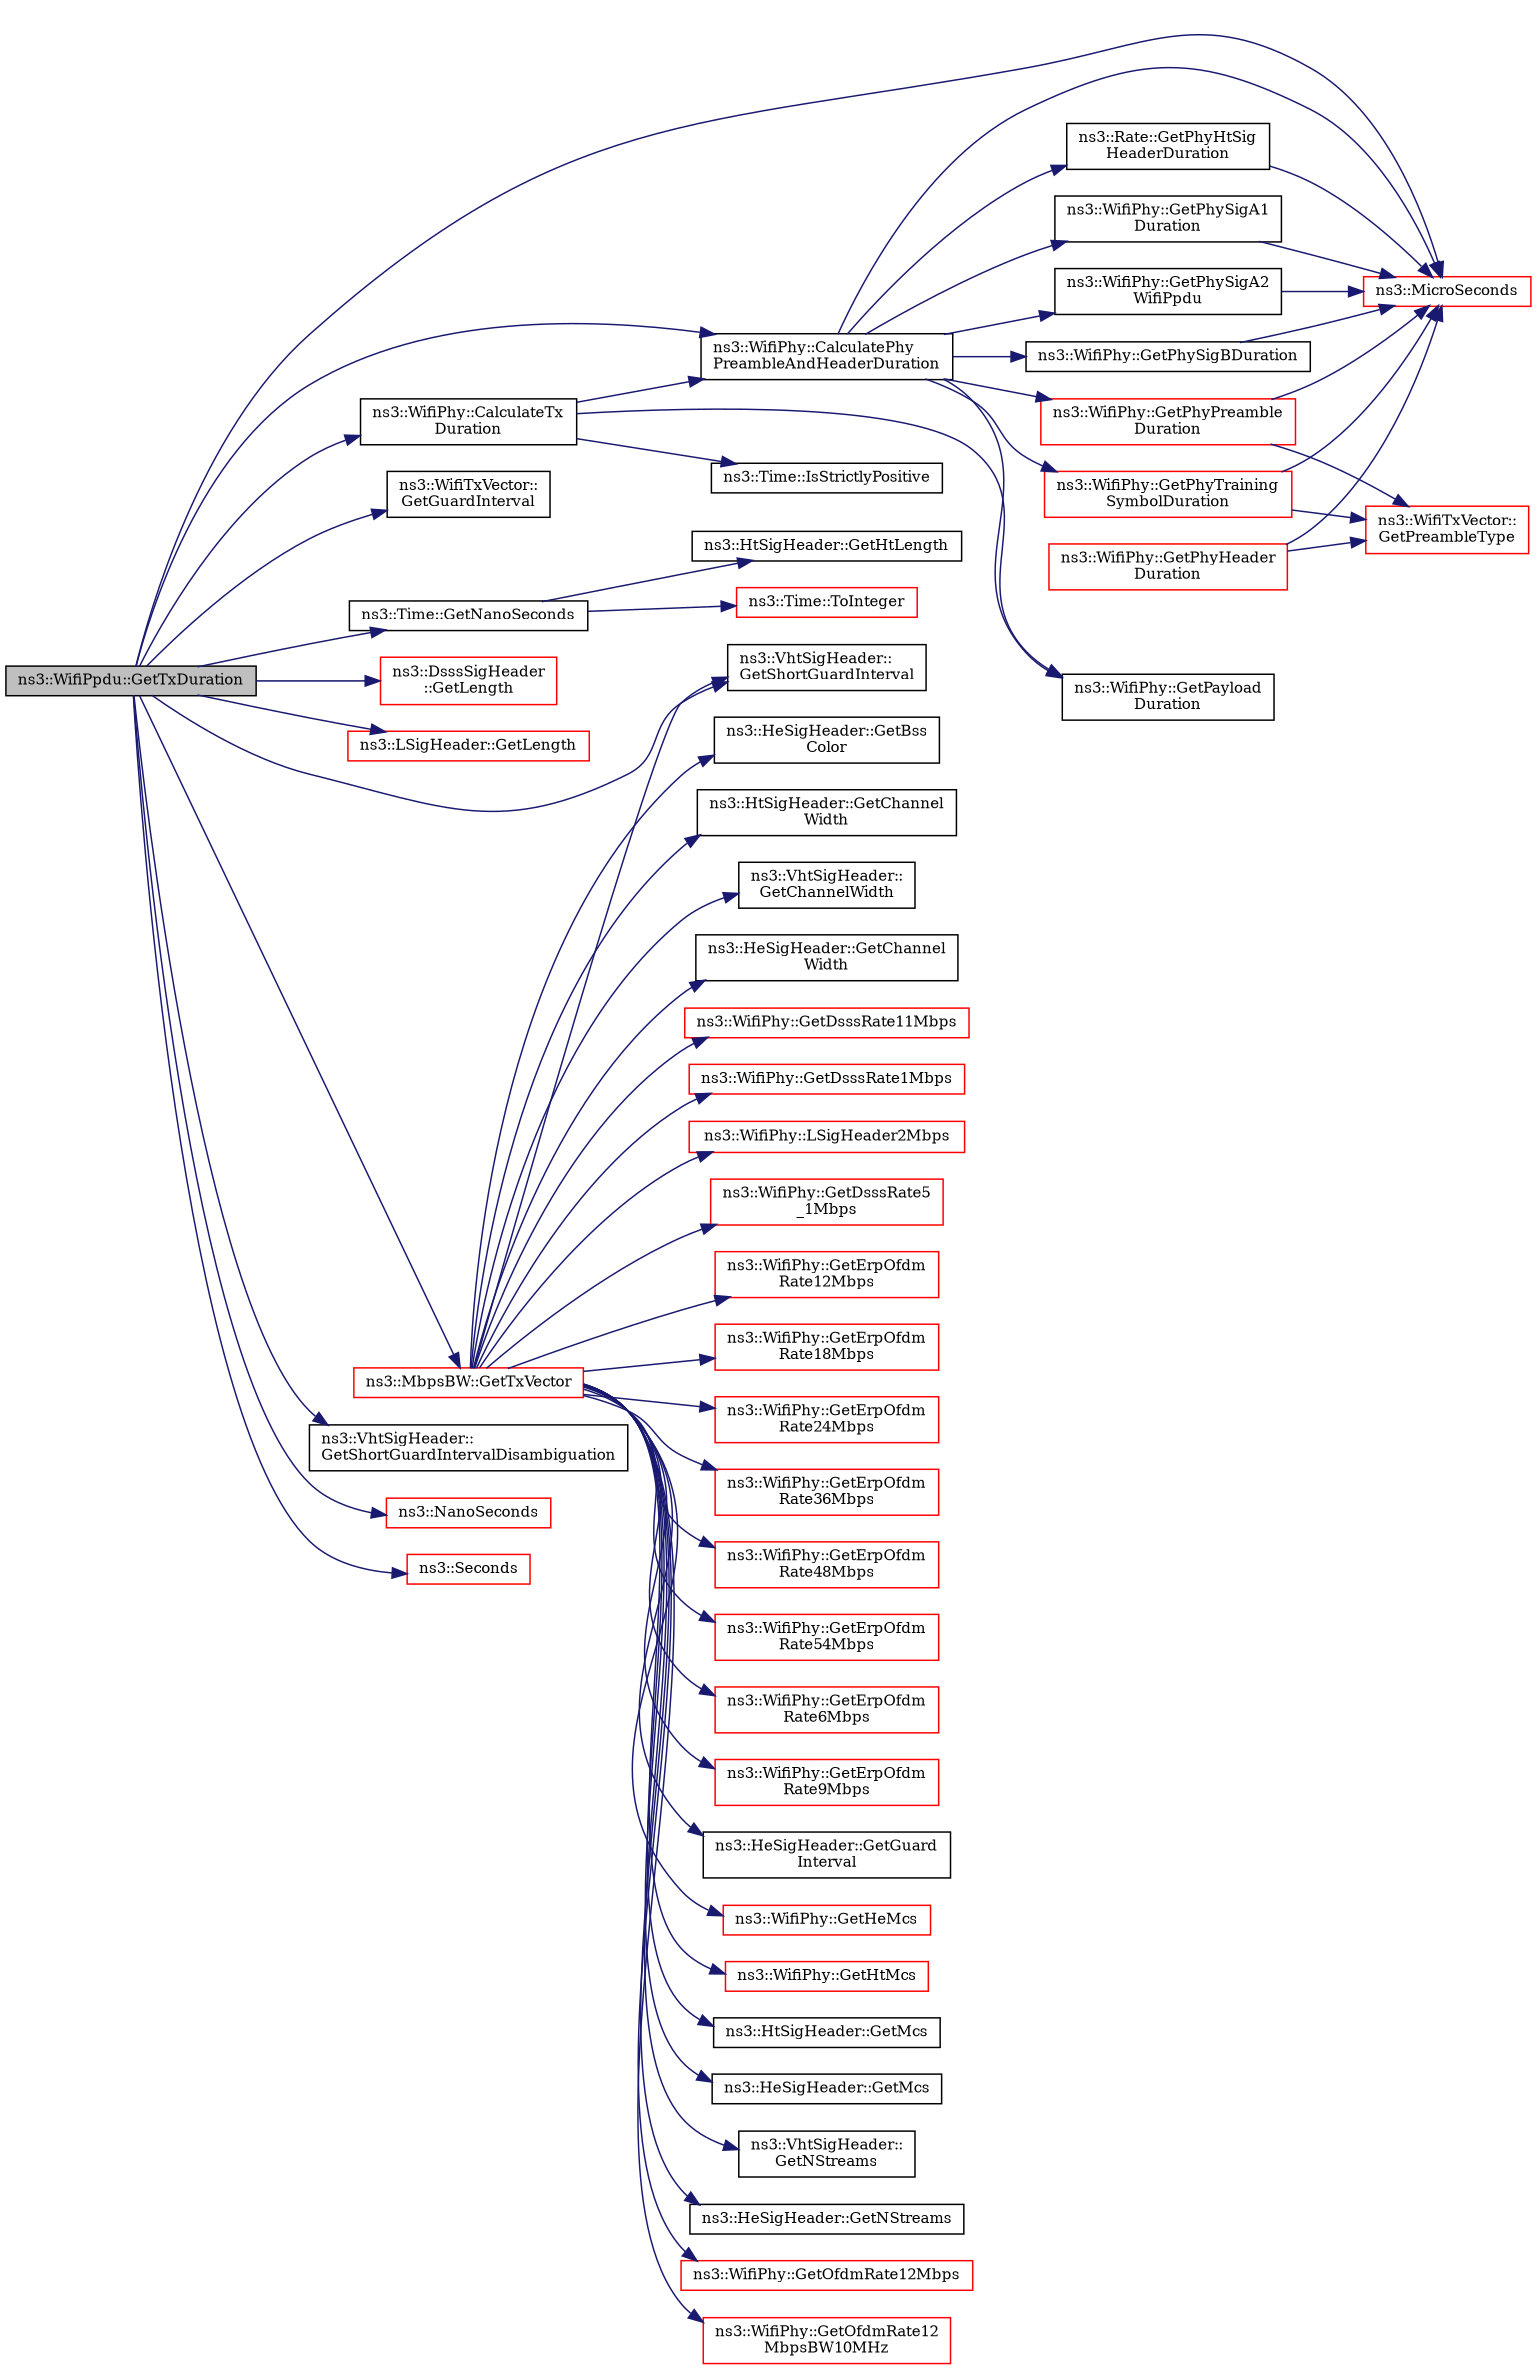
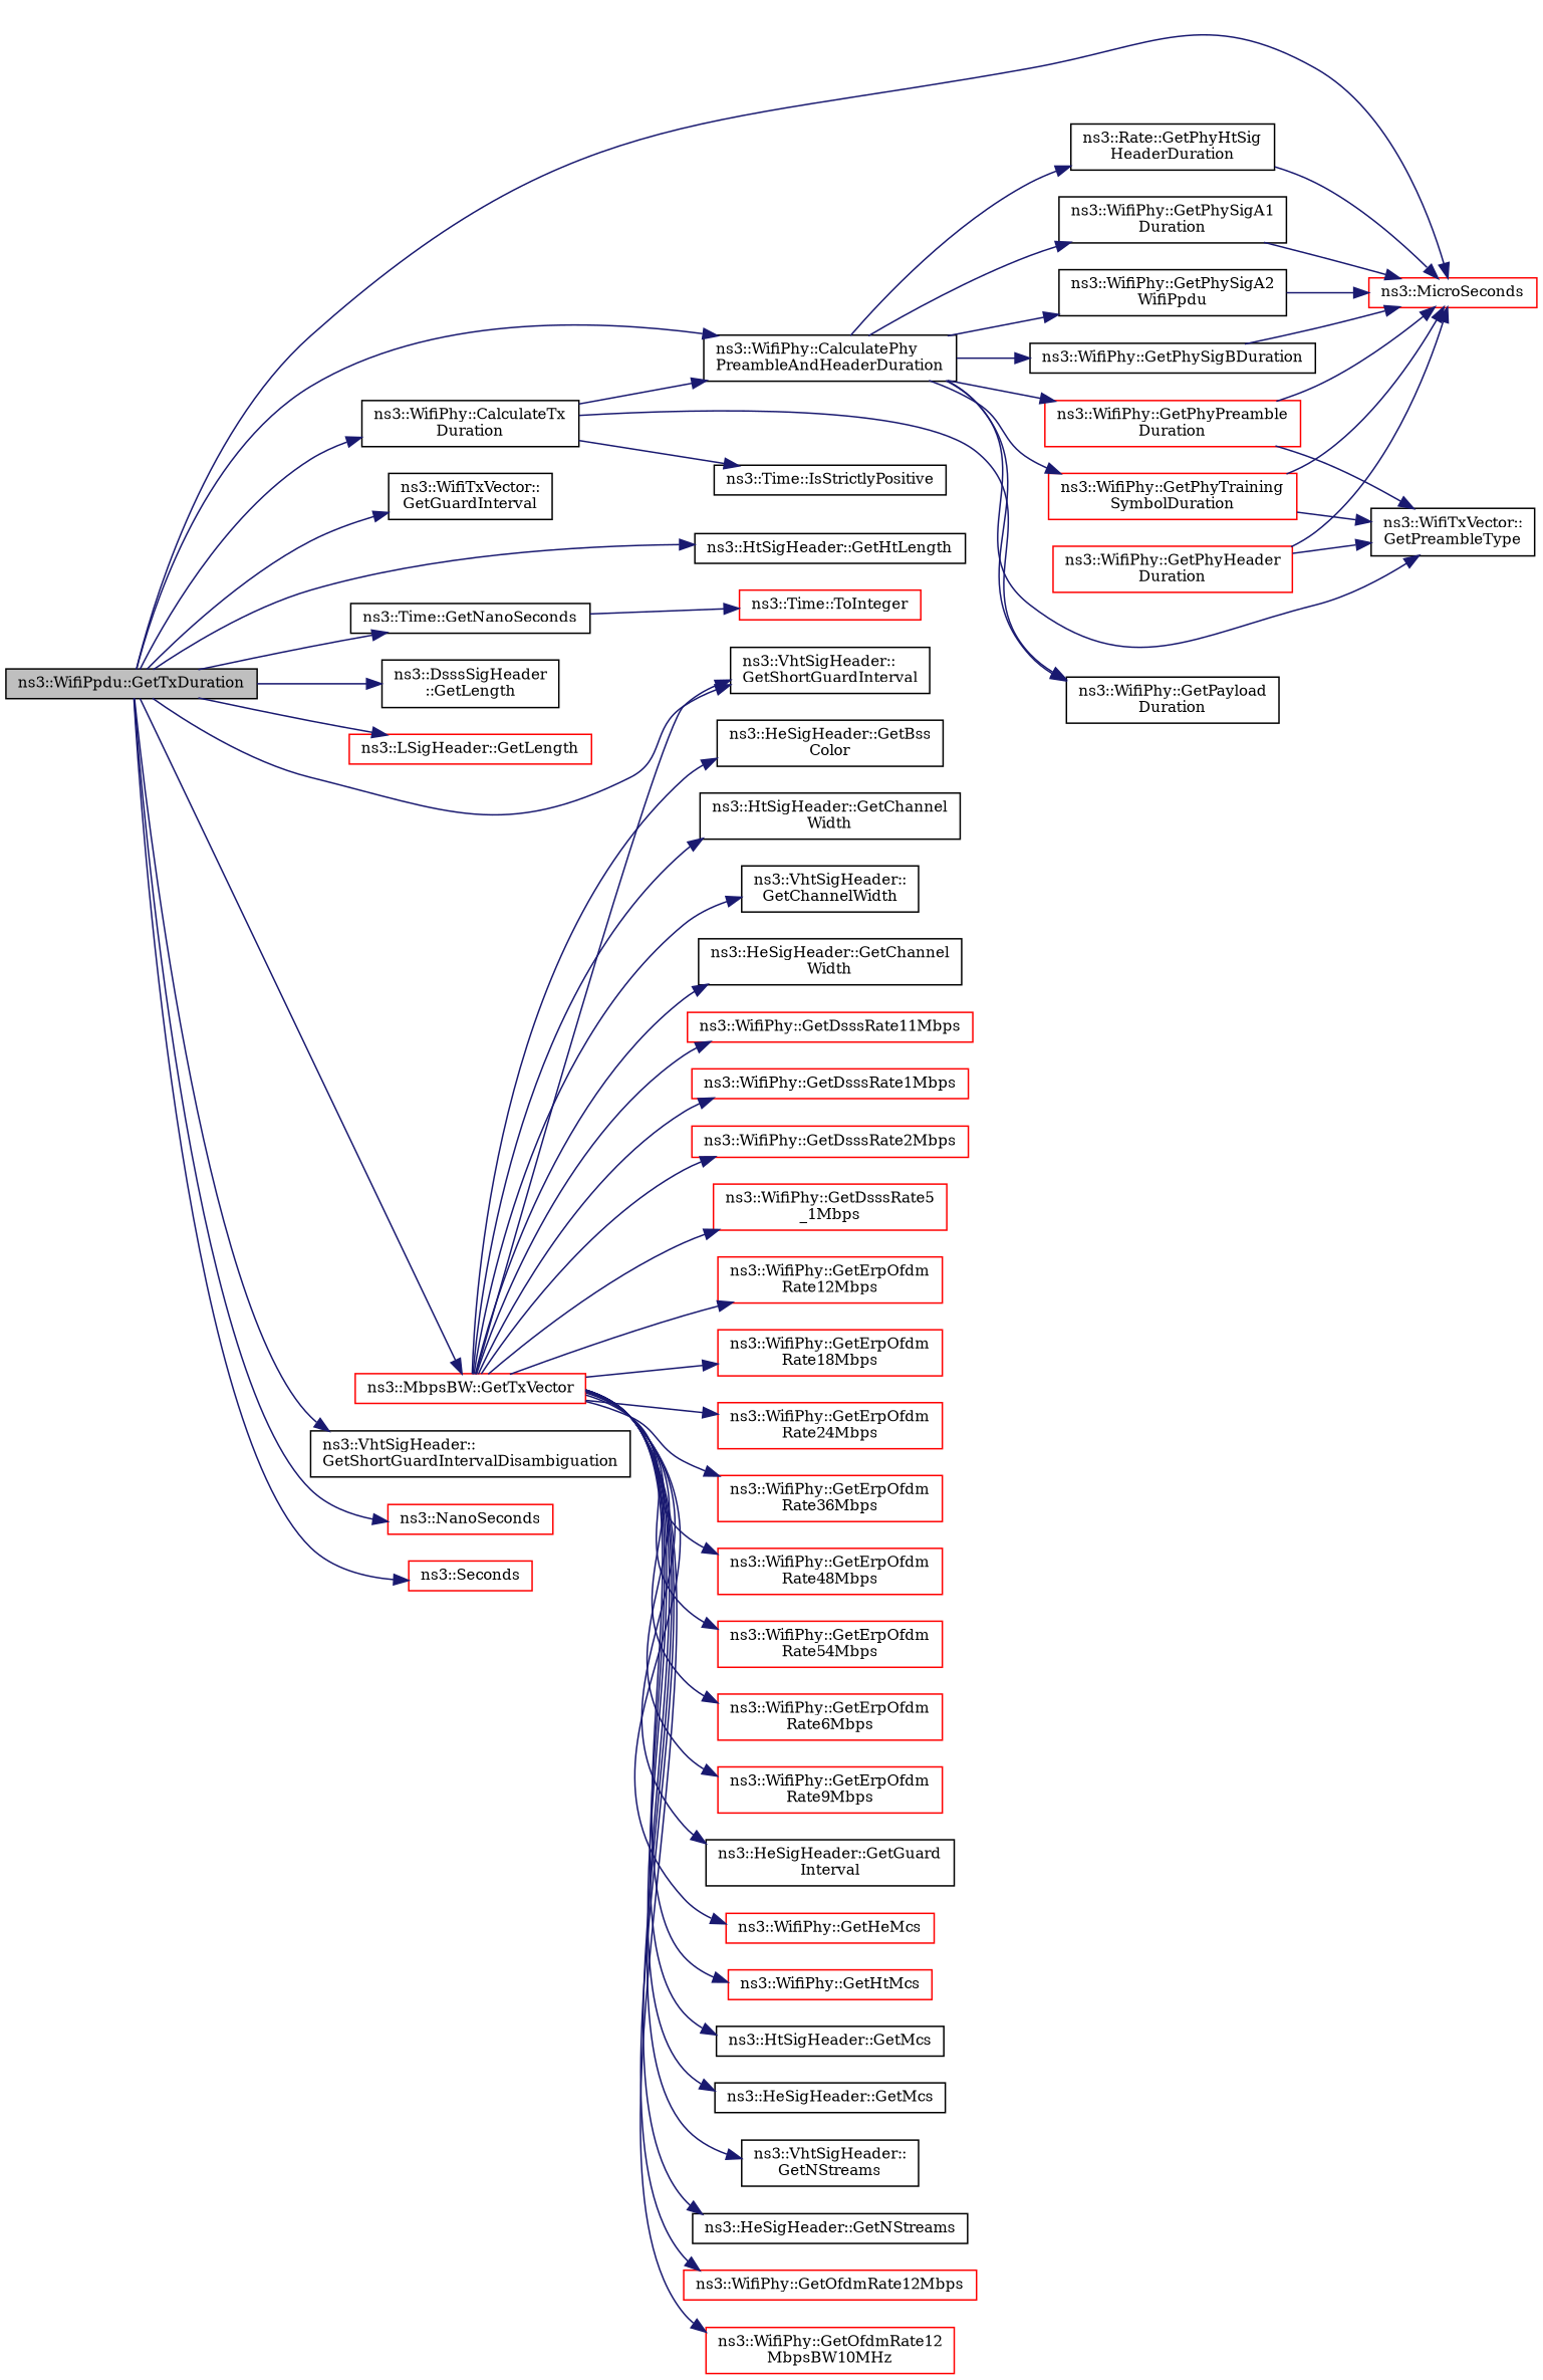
  digraph {
    fontname="DejaVu Serif"
    rankdir=LR
    node [color=black fillcolor=white fontname="DejaVu Serif" fontsize=10 shape=record style=filled]
    edge [color=midnightblue fontname="DejaVu Serif" fontsize=10 labelfontname=Helvetica labelfontsize=10 style=solid]
    n1 [fillcolor=grey75 fontcolor=black height=0.2 label="ns3::WifiPpdu::GetTxDuration" width=0.4]
    n2 [height=0.2 label="ns3::WifiPhy::CalculatePhy\lPreambleAndHeaderDuration" width=0.4]
    n3 [color=red height=0.2 label="ns3::MicroSeconds" width=0.4]
    n4 [height=0.2 label="ns3::WifiPhy::CalculateTx\lDuration" width=0.4]
    n5 [height=0.2 label="ns3::WifiTxVector::\lGetGuardInterval" width=0.4]
    n6 [height=0.2 label="ns3::HtSigHeader::GetHtLength" width=0.4]
-   n7 [color=red height=0.2 label="ns3::DsssSigHeader\l::GetLength" width=0.4]
+   n7 [height=0.2 label="ns3::DsssSigHeader\l::GetLength" width=0.4]
    n8 [color=red height=0.2 label="ns3::LSigHeader::GetLength" width=0.4]
    n9 [height=0.2 label="ns3::Time::GetNanoSeconds" width=0.4]
    n10 [height=0.2 label="ns3::VhtSigHeader::\lGetShortGuardInterval" width=0.4]
    n11 [height=0.2 label="ns3::VhtSigHeader::\lGetShortGuardIntervalDisambiguation" width=0.4]
    n12 [color=red height=0.2 label="ns3::MbpsBW::GetTxVector" width=0.4]
    n13 [color=red height=0.2 label="ns3::NanoSeconds" width=0.4]
    n14 [color=red height=0.2 label="ns3::Seconds" width=0.4]
-   n15 [color=red height=0.2 label="ns3::WifiTxVector::\lGetPreambleType" width=0.4]
+   n15 [height=0.2 label="ns3::WifiTxVector::\lGetPreambleType" width=0.4]
    n16 [height=0.2 label="ns3::Rate::GetPhyHtSig\lHeaderDuration" width=0.4]
    n17 [color=red height=0.2 label="ns3::WifiPhy::GetPhyPreamble\lDuration" width=0.4]
    n18 [height=0.2 label="ns3::WifiPhy::GetPhySigA1\lDuration" width=0.4]
    n19 [height=0.2 label="ns3::WifiPhy::GetPhySigA2\lWifiPpdu" width=0.4]
    n20 [height=0.2 label="ns3::WifiPhy::GetPhySigBDuration" width=0.4]
    n21 [color=red height=0.2 label="ns3::WifiPhy::GetPhyTraining\lSymbolDuration" width=0.4]
    n22 [height=0.2 label="ns3::WifiPhy::GetPayload\lDuration" width=0.4]
    n23 [height=0.2 label="ns3::Time::IsStrictlyPositive" width=0.4]
    n24 [color=red height=0.2 label="ns3::Time::ToInteger" width=0.4]
    n25 [height=0.2 label="ns3::HeSigHeader::GetBss\lColor" width=0.4]
    n26 [height=0.2 label="ns3::HtSigHeader::GetChannel\lWidth" width=0.4]
    n27 [height=0.2 label="ns3::VhtSigHeader::\lGetChannelWidth" width=0.4]
    n28 [height=0.2 label="ns3::HeSigHeader::GetChannel\lWidth" width=0.4]
    n29 [color=red height=0.2 label="ns3::WifiPhy::GetDsssRate11Mbps" width=0.4]
    n30 [color=red height=0.2 label="ns3::WifiPhy::GetDsssRate1Mbps" width=0.4]
-   n31 [color=red height=0.2 label="ns3::WifiPhy::LSigHeader2Mbps" width=0.4]
+   n31 [color=red height=0.2 label="ns3::WifiPhy::GetDsssRate2Mbps" width=0.4]
    n32 [color=red height=0.2 label="ns3::WifiPhy::GetDsssRate5\l_1Mbps" width=0.4]
    n33 [color=red height=0.2 label="ns3::WifiPhy::GetErpOfdm\lRate12Mbps" width=0.4]
    n34 [color=red height=0.2 label="ns3::WifiPhy::GetErpOfdm\lRate18Mbps" width=0.4]
    n35 [color=red height=0.2 label="ns3::WifiPhy::GetErpOfdm\lRate24Mbps" width=0.4]
    n36 [color=red height=0.2 label="ns3::WifiPhy::GetErpOfdm\lRate36Mbps" width=0.4]
    n37 [color=red height=0.2 label="ns3::WifiPhy::GetErpOfdm\lRate48Mbps" width=0.4]
    n38 [color=red height=0.2 label="ns3::WifiPhy::GetErpOfdm\lRate54Mbps" width=0.4]
    n39 [color=red height=0.2 label="ns3::WifiPhy::GetErpOfdm\lRate6Mbps" width=0.4]
    n40 [color=red height=0.2 label="ns3::WifiPhy::GetErpOfdm\lRate9Mbps" width=0.4]
    n41 [height=0.2 label="ns3::HeSigHeader::GetGuard\lInterval" width=0.4]
    n42 [color=red height=0.2 label="ns3::WifiPhy::GetHeMcs" width=0.4]
    n43 [color=red height=0.2 label="ns3::WifiPhy::GetHtMcs" width=0.4]
    n44 [height=0.2 label="ns3::HtSigHeader::GetMcs" width=0.4]
    n45 [height=0.2 label="ns3::HeSigHeader::GetMcs" width=0.4]
    n46 [height=0.2 label="ns3::VhtSigHeader::\lGetNStreams" width=0.4]
    n47 [height=0.2 label="ns3::HeSigHeader::GetNStreams" width=0.4]
    n48 [color=red height=0.2 label="ns3::WifiPhy::GetOfdmRate12Mbps" width=0.4]
    n49 [color=red height=0.2 label="ns3::WifiPhy::GetOfdmRate12\lMbpsBW10MHz" width=0.4]
    n50 [color=red height=0.2 label="ns3::WifiPhy::GetPhyHeader\lDuration" width=0.4]
    n1 -> n2
    n1 -> n3
    n1 -> n4
    n1 -> n5
-   n9 -> n6
+   n1 -> n6
    n1 -> n7
    n1 -> n8
    n1 -> n9
    n1 -> n10
    n1 -> n11
    n1 -> n12
    n1 -> n13
    n1 -> n14
-   n2 -> n3
+   n2 -> n15
    n2 -> n16
    n2 -> n17
    n2 -> n18
    n2 -> n19
    n2 -> n20
    n2 -> n21
    n2 -> n22
    n4 -> n2
    n4 -> n22
    n4 -> n23
    n9 -> n24
    n12 -> n10
    n12 -> n25
    n12 -> n26
    n12 -> n27
    n12 -> n28
    n12 -> n29
    n12 -> n30
    n12 -> n31
    n12 -> n32
    n12 -> n33
    n12 -> n34
    n12 -> n35
    n12 -> n36
    n12 -> n37
    n12 -> n38
    n12 -> n39
    n12 -> n40
    n12 -> n41
    n12 -> n42
    n12 -> n43
    n12 -> n44
    n12 -> n45
    n12 -> n46
    n12 -> n47
    n12 -> n48
    n12 -> n49
    n16 -> n3
    n17 -> n3
    n17 -> n15
    n18 -> n3
    n19 -> n3
    n20 -> n3
    n21 -> n3
    n21 -> n15
    n50 -> n3
    n50 -> n15
  }
